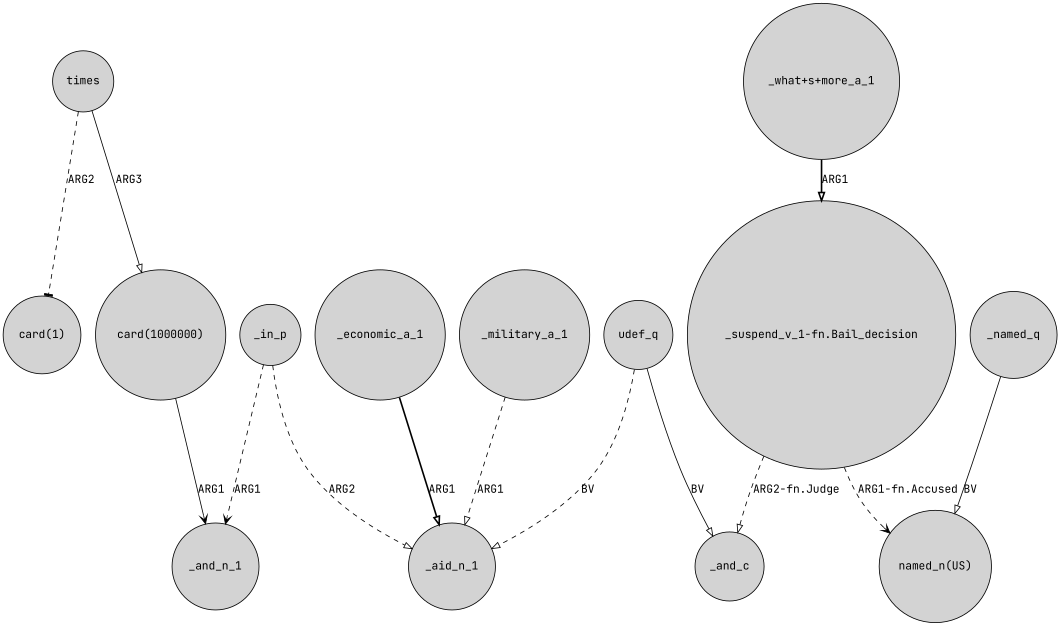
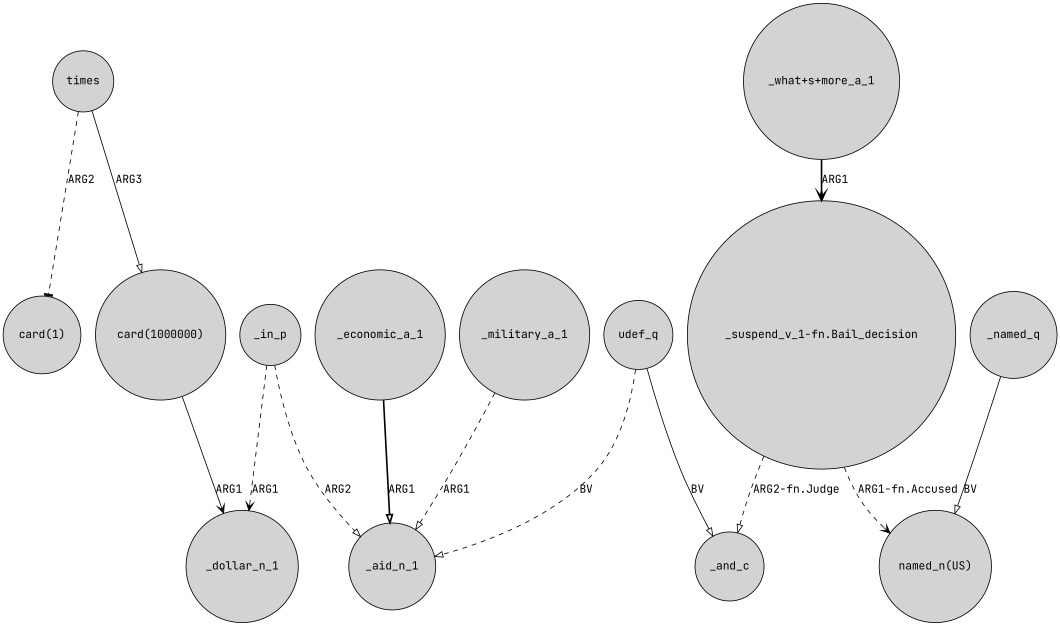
  digraph {
    fontname="JetBrains Mono"
    node [fontname="JetBrains Mono" shape=circle style=filled]
    edge [arrowhead=onormal fontname="JetBrains Mono" style=dashed]
    times
    "card(1000000)"
    "card(1)"
-   _dollar_n_1 [label=_and_n_1]
+   _dollar_n_1
    _military_a_1
    _aid_n_1
    "_suspend_v_1-fn.Bail_decision"
    _and_c
    "named_n(US)"
    _economic_a_1
    _in_p
    udef_q
    n13 [label=_named_q]
    "_what+s+more_a_1"
    times -> "card(1000000)" [label=ARG3 style=solid]
    times -> "card(1)" [arrowhead=tee label=ARG2]
    "card(1000000)" -> _dollar_n_1 [arrowhead=vee label=ARG1 style=solid]
    _military_a_1 -> _aid_n_1 [label=ARG1]
    "_suspend_v_1-fn.Bail_decision" -> _and_c [label="ARG2-fn.Judge"]
    "_suspend_v_1-fn.Bail_decision" -> "named_n(US)" [arrowhead=vee label="ARG1-fn.Accused"]
    _economic_a_1 -> _aid_n_1 [label=ARG1 style=bold]
    _in_p -> _dollar_n_1 [arrowhead=vee label=ARG1]
    _in_p -> _aid_n_1 [label=ARG2]
    udef_q -> _aid_n_1 [label=BV]
    udef_q -> _and_c [label=BV style=solid]
    n13 -> "named_n(US)" [label=BV style=solid]
-   "_what+s+more_a_1" -> "_suspend_v_1-fn.Bail_decision" [label=ARG1 style=bold]
+   "_what+s+more_a_1" -> "_suspend_v_1-fn.Bail_decision" [arrowhead=vee label=ARG1 style=bold]
  }
